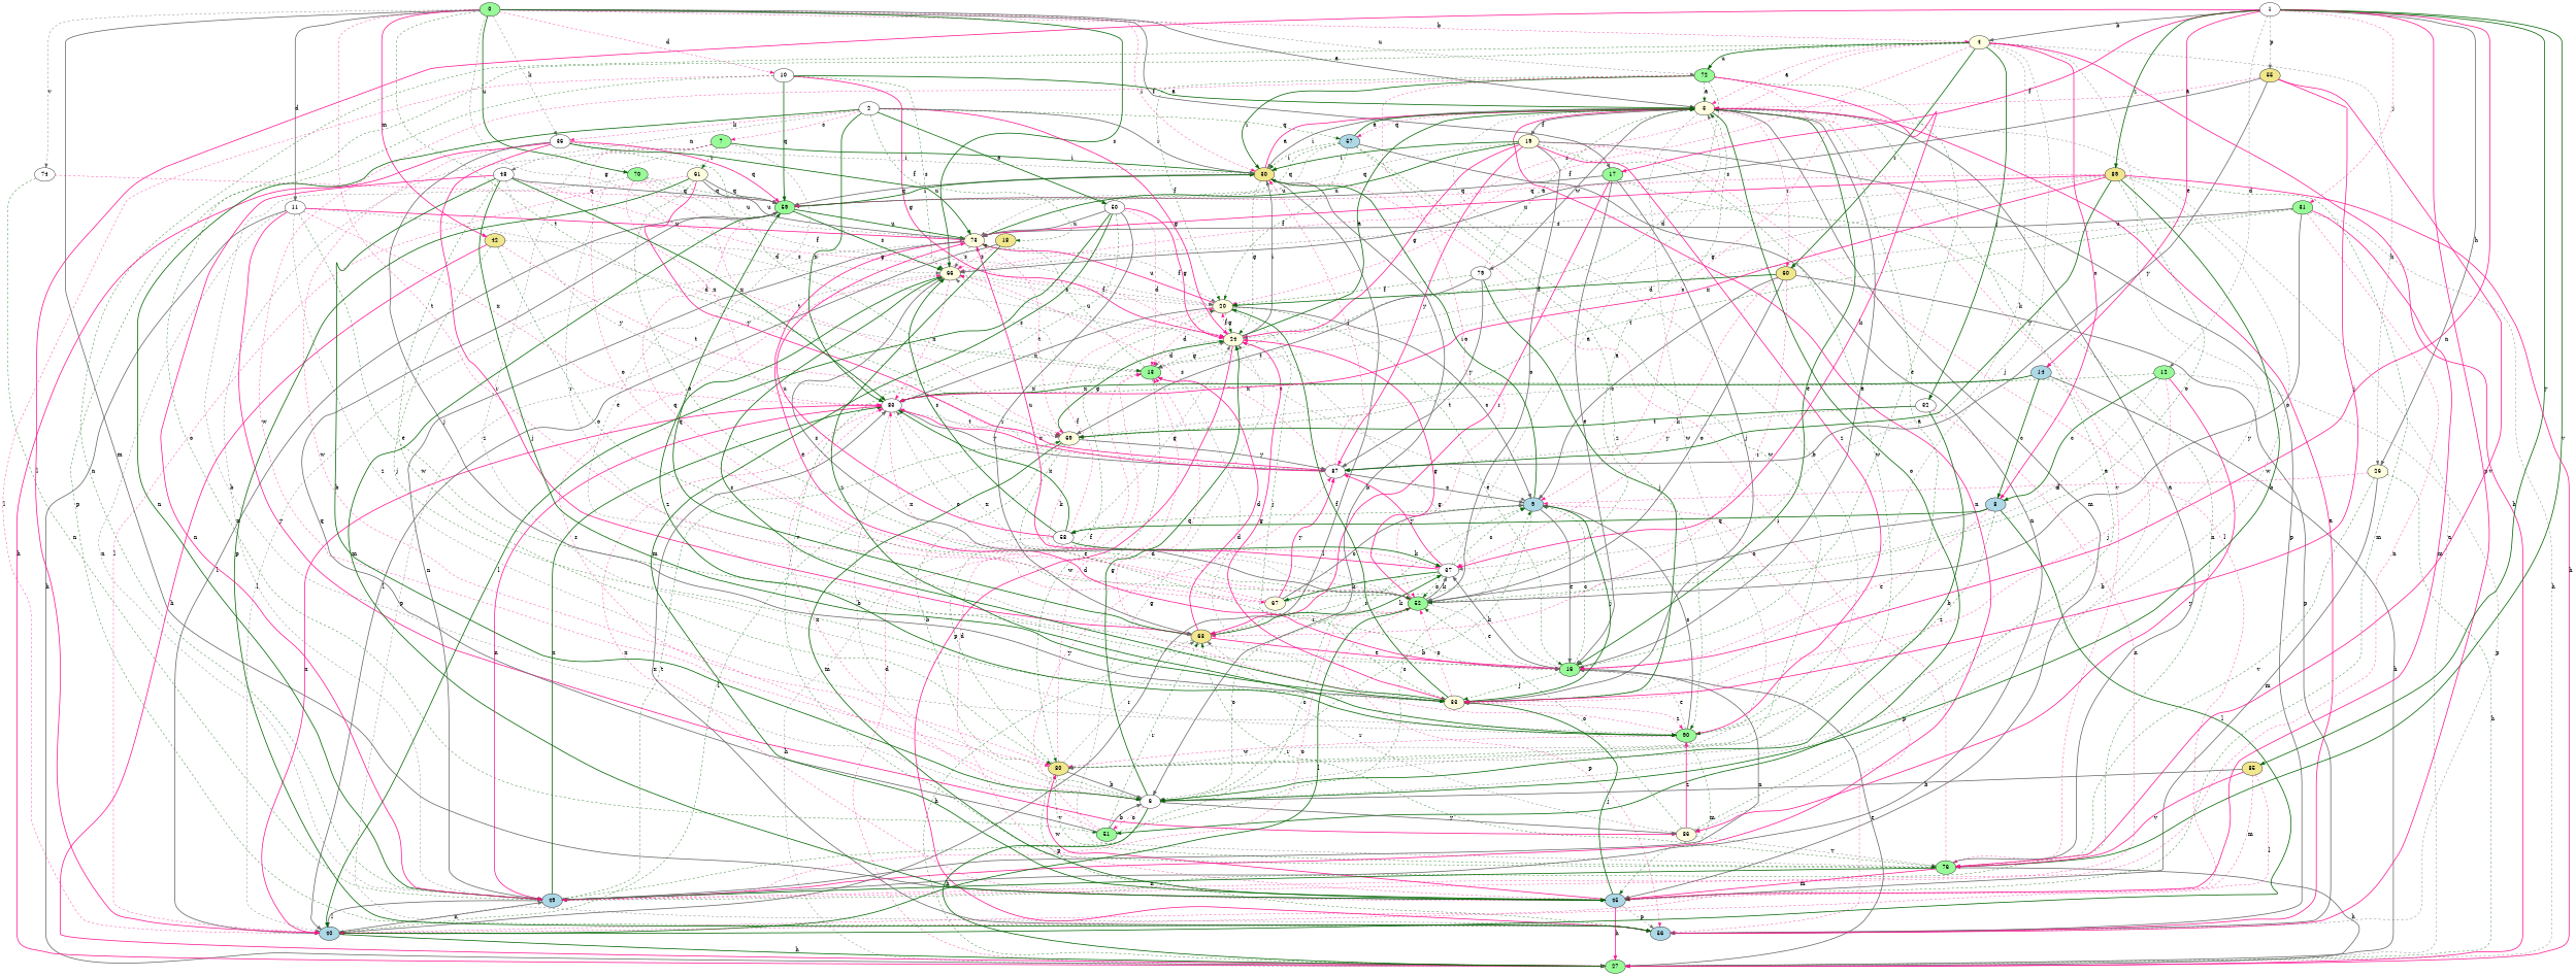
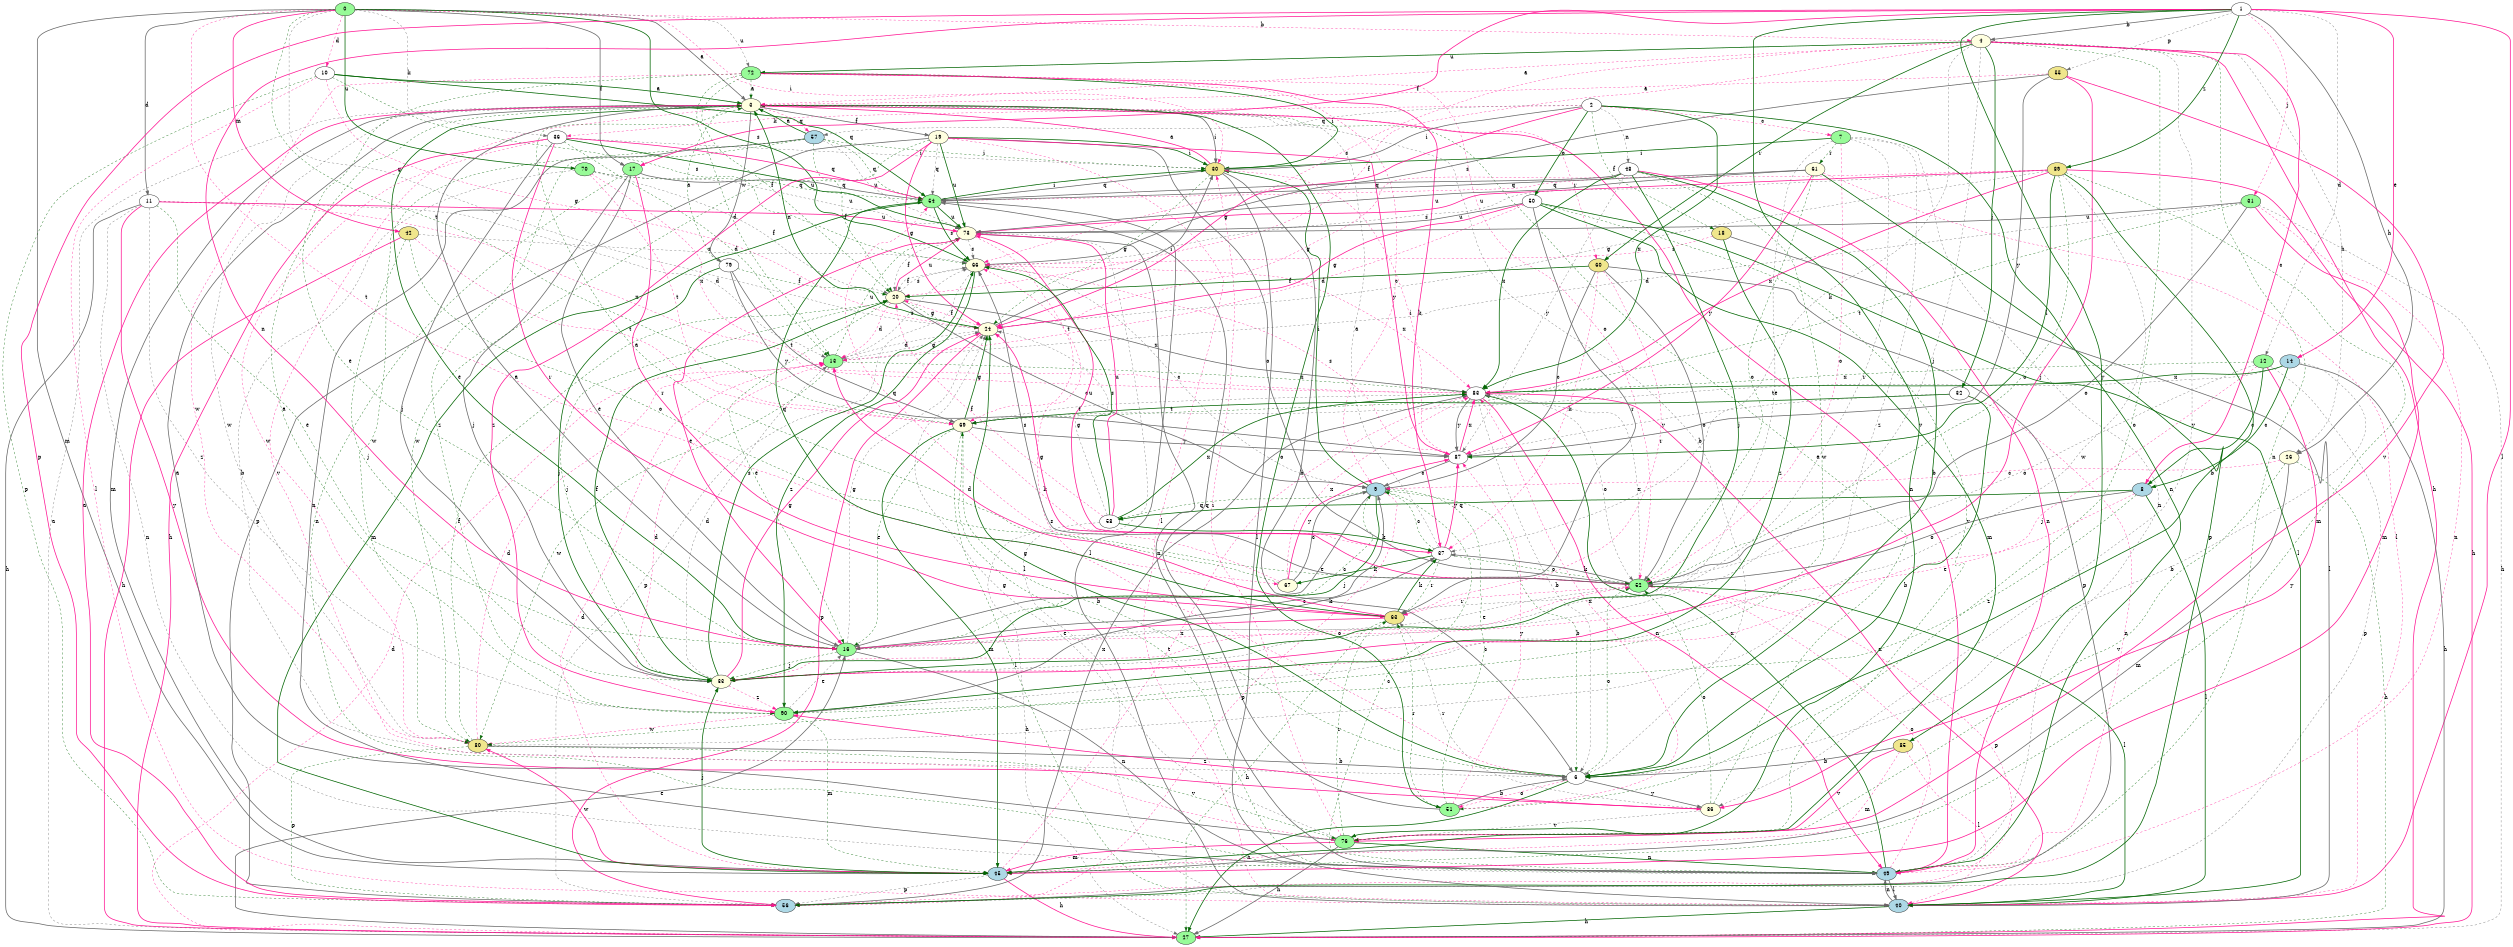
  strict digraph {
    node [fillcolor=palegreen style=filled]
    edge [color=gray40 style=dashed]
    3 [fillcolor=lightyellow]
    0
    4 [fillcolor=lightyellow]
    10 [fillcolor=white]
    11 [fillcolor=white]
    17
    24 [fillcolor=lightyellow]
    30 [fillcolor=khaki]
    36 [fillcolor=white]
    42 [fillcolor=khaki]
    45 [fillcolor=lightblue]
    66 [fillcolor=lightyellow]
    67 [fillcolor=lightyellow]
    69 [fillcolor=lightyellow]
    70
    72
-   74 [fillcolor=white]
    16
    76
    49 [fillcolor=lightblue]
    57 [fillcolor=lightblue]
    6 [fillcolor=white]
    19 [fillcolor=lightyellow]
    51
    60 [fillcolor=khaki]
    79 [fillcolor=white]
    80 [fillcolor=khaki]
    26 [fillcolor=lightyellow]
    8 [fillcolor=lightblue]
    20 [fillcolor=lightyellow]
    27
    32 [fillcolor=white]
    33 [fillcolor=lightyellow]
    37 [fillcolor=white]
    86 [fillcolor=lightyellow]
    40 [fillcolor=lightblue]
    56 [fillcolor=lightblue]
-   59
+   59 [label=54]
    83 [fillcolor=white]
    90
    13
    73 [fillcolor=lightyellow]
    63 [fillcolor=khaki]
    52
    9 [fillcolor=lightblue]
    87 [fillcolor=white]
    1 [fillcolor=white]
    12
    14 [fillcolor=lightblue]
    31
    55 [fillcolor=khaki]
    85 [fillcolor=khaki]
    89 [fillcolor=khaki]
    7
    61 [fillcolor=lightyellow]
    2 [fillcolor=white]
    18 [fillcolor=khaki]
    48 [fillcolor=white]
    50 [fillcolor=white]
    58 [fillcolor=white]
    3 -> 30 [label=i style=bold]
    3 -> 45 [label=m style=bold]
    3 -> 16 [color=darkgreen label=e style=bold]
    3 -> 76 [color=deeppink label=v]
    3 -> 49 [color=deeppink label=n style=bold]
    3 -> 57 [color=deeppink label=q]
    3 -> 6 [label=b]
    3 -> 19 [label=f style=bold]
    3 -> 51 [color=darkgreen label=o style=bold]
    3 -> 60 [color=deeppink label=r]
    3 -> 79 [label=w style=bold]
    3 -> 80 [label=w]
    0 -> 3 [label=a style=bold]
    0 -> 4 [color=deeppink label=b]
    0 -> 10 [color=deeppink label=d]
    0 -> 11 [label=d style=bold]
    0 -> 17 [label=f style=bold]
    0 -> 24 [label=g]
    0 -> 30 [color=deeppink label=i]
    0 -> 36 [label=k]
    0 -> 42 [color=deeppink label=m style=bold]
    0 -> 45 [label=m style=bold]
    0 -> 66 [color=darkgreen label=s style=bold]
    0 -> 67 [color=deeppink label=t]
    0 -> 69 [color=darkgreen label=t]
    0 -> 70 [color=darkgreen label=u style=bold]
    0 -> 72 [label=u]
-   0 -> 74 [label=v]
    4 -> 3 [color=deeppink label=a]
    4 -> 66 [color=deeppink label=s]
    4 -> 72 [color=darkgreen label=u style=bold]
    4 -> 49 [color=darkgreen label=n]
    4 -> 51 [color=darkgreen label=o]
    4 -> 60 [color=darkgreen label=r style=bold]
    4 -> 26 [label=h]
    4 -> 8 [color=deeppink label=c style=bold]
    4 -> 20 [color=deeppink label=f]
    4 -> 27 [color=deeppink label=h style=bold]
    4 -> 32 [color=darkgreen label=j style=bold]
    4 -> 33 [label=j]
    4 -> 37 [label=k]
    4 -> 86 [label=y]
    10 -> 3 [color=darkgreen label=a style=bold]
-   10 -> 24 [color=deeppink label=g style=bold]
+   10 -> 24 [color=deeppink label=g]
    10 -> 66 [color=darkgreen label=s]
    10 -> 40 [color=deeppink label=l]
    10 -> 56 [color=darkgreen label=p]
    10 -> 59 [color=darkgreen label=q style=bold]
    11 -> 16 [color=darkgreen label=e]
    11 -> 49 [label=n]
    11 -> 27 [label=h style=bold]
    11 -> 86 [color=deeppink label=y style=bold]
    11 -> 83 [color=deeppink label=x]
    11 -> 90 [label=z]
    11 -> 13 [label=d]
    11 -> 73 [color=deeppink label=u style=bold]
    17 -> 16 [label=e style=bold]
    17 -> 49 [color=darkgreen label=n]
    17 -> 33 [label=j style=bold]
    17 -> 59 [label=q style=bold]
    17 -> 63 [color=deeppink label=r style=bold]
-   24 -> 3 [color=darkgreen label=a style=bold]
+   24 -> 3 [color=darkgreen label=n style=bold]
    24 -> 30 [label=i style=bold]
    24 -> 20 [color=deeppink label=f]
    24 -> 56 [color=deeppink label=p style=bold]
    24 -> 13 [label=d]
    30 -> 3 [color=deeppink label=a style=bold]
    30 -> 24 [color=darkgreen label=g]
    30 -> 6 [label=b style=bold]
    30 -> 40 [label=l style=bold]
    30 -> 59 [label=q style=bold]
    36 -> 30 [label=i]
    36 -> 80 [color=deeppink label=w]
    36 -> 27 [color=deeppink label=h style=bold]
    36 -> 33 [label=j style=bold]
    36 -> 59 [color=deeppink label=q style=bold]
    36 -> 13 [color=darkgreen label=d]
    36 -> 73 [color=darkgreen label=u style=bold]
    36 -> 63 [color=deeppink label=r style=bold]
    42 -> 66 [label=s]
    42 -> 69 [color=deeppink label=t]
    42 -> 27 [color=deeppink label=h style=bold]
    42 -> 33 [color=darkgreen label=j]
    42 -> 52 [color=darkgreen label=o]
    45 -> 80 [color=deeppink label=w style=bold]
    45 -> 27 [color=deeppink label=h style=bold]
    45 -> 33 [color=darkgreen label=j style=bold]
    45 -> 56 [label=p]
    45 -> 83 [color=deeppink label=x]
    45 -> 13 [color=deeppink label=d]
    66 -> 20 [label=f]
    66 -> 56 [label=p]
    66 -> 83 [color=deeppink label=x]
    66 -> 90 [color=darkgreen label=z style=bold]
    66 -> 9 [label=c]
    67 -> 3 [color=darkgreen label=a]
    67 -> 59 [color=deeppink label=q]
    67 -> 83 [color=deeppink label=x]
    67 -> 9 [label=c style=bold]
    67 -> 87 [color=deeppink label=y style=bold]
    69 -> 24 [color=darkgreen label=g style=bold]
    69 -> 45 [color=darkgreen label=m style=bold]
    69 -> 16 [color=darkgreen label=e]
    69 -> 6 [color=darkgreen label=b]
    69 -> 37 [color=deeppink label=k]
    69 -> 40 [color=darkgreen label=l]
    69 -> 87 [label=y style=bold]
    70 -> 69 [color=deeppink label=t]
    70 -> 6 [label=b]
    70 -> 20 [label=f]
    70 -> 59 [color=darkgreen label=q]
    70 -> 83 [color=deeppink label=x]
    70 -> 73 [label=u]
    72 -> 3 [color=darkgreen label=a]
    72 -> 30 [color=darkgreen label=i style=bold]
    72 -> 16 [color=darkgreen label=e]
    72 -> 80 [color=deeppink label=w]
    72 -> 20 [color=darkgreen label=f]
    72 -> 37 [color=deeppink label=k style=bold]
    72 -> 13 [color=darkgreen label=d]
    72 -> 52 [color=deeppink label=o]
    72 -> 9 [color=deeppink label=c]
-   74 -> 49 [color=darkgreen label=n]
-   74 -> 59 [color=deeppink label=q]
    16 -> 3 [label=a style=bold]
    16 -> 24 [label=g]
    16 -> 49 [label=n style=bold]
    16 -> 33 [color=darkgreen label=j]
    16 -> 37 [label=k style=bold]
    16 -> 9 [color=darkgreen label=c]
    76 -> 3 [label=a style=bold]
    76 -> 24 [label=g]
    76 -> 30 [color=deeppink label=i]
    76 -> 45 [color=deeppink label=m style=bold]
    76 -> 49 [color=darkgreen label=n style=bold]
    76 -> 27 [label=h style=bold]
    76 -> 63 [color=darkgreen label=r]
    49 -> 69 [color=darkgreen label=t]
    49 -> 40 [label=l style=bold]
    49 -> 83 [color=darkgreen label=x style=bold]
    49 -> 52 [color=deeppink label=o]
    49 -> 9 [color=darkgreen label=c]
    57 -> 3 [color=darkgreen label=a style=bold]
    57 -> 30 [color=darkgreen label=i]
    57 -> 49 [label=n style=bold]
    57 -> 80 [color=darkgreen label=w]
    57 -> 20 [color=darkgreen label=f]
    57 -> 59 [color=darkgreen label=q]
    57 -> 90 [color=darkgreen label=z]
    57 -> 73 [label=u]
    6 -> 24 [color=darkgreen label=g style=bold]
    6 -> 66 [color=deeppink label=s]
    6 -> 51 [color=deeppink label=o]
    6 -> 27 [color=darkgreen label=h style=bold]
    6 -> 86 [label=y style=bold]
    6 -> 52 [color=darkgreen label=o]
    19 -> 24 [color=deeppink label=g style=bold]
    19 -> 30 [color=darkgreen label=i style=bold]
    19 -> 80 [color=darkgreen label=w]
    19 -> 40 [color=deeppink label=l]
    19 -> 56 [label=p style=bold]
    19 -> 59 [label=q]
    19 -> 90 [color=deeppink label=z style=bold]
    19 -> 73 [color=darkgreen label=u style=bold]
    19 -> 52 [label=o style=bold]
    19 -> 87 [color=deeppink label=y style=bold]
    51 -> 6 [label=b style=bold]
    51 -> 59 [label=q style=bold]
    51 -> 83 [color=deeppink label=x]
    51 -> 63 [color=darkgreen label=r]
    51 -> 9 [color=darkgreen label=c]
    51 -> 87 [color=deeppink label=y]
    60 -> 20 [color=darkgreen label=f style=bold]
    60 -> 37 [color=deeppink label=k]
    60 -> 56 [label=p style=bold]
    60 -> 63 [color=deeppink label=r]
    60 -> 52 [label=o style=bold]
    60 -> 9 [label=c style=bold]
    79 -> 3 [color=darkgreen label=a]
    79 -> 69 [label=t style=bold]
    79 -> 20 [color=darkgreen label=f]
    79 -> 33 [color=darkgreen label=j style=bold]
    79 -> 87 [label=y style=bold]
    80 -> 76 [color=darkgreen label=v]
    80 -> 6 [label=b style=bold]
    80 -> 20 [color=darkgreen label=f]
    80 -> 56 [color=darkgreen label=p]
    80 -> 13 [color=deeppink label=d]
-   80 -> 63 [label=r]
    26 -> 45 [label=m style=bold]
    26 -> 76 [color=darkgreen label=v]
    26 -> 27 [color=darkgreen label=h]
-   26 -> 9 [color=deeppink label=f]
+   26 -> 9 [color=deeppink label=c]
    8 -> 16 [color=deeppink label=e]
    8 -> 40 [color=darkgreen label=l style=bold]
    8 -> 90 [color=darkgreen label=z]
    8 -> 52 [label=o style=bold]
    8 -> 58 [color=darkgreen label=q style=bold]
    20 -> 24 [color=darkgreen label=g]
    20 -> 66 [label=s]
    20 -> 16 [color=darkgreen label=e]
    20 -> 33 [color=darkgreen label=j]
    20 -> 83 [label=x style=bold]
    20 -> 13 [color=deeppink label=d]
    20 -> 73 [color=deeppink label=u style=bold]
    20 -> 9 [label=c style=bold]
    27 -> 3 [label=a]
    27 -> 16 [label=e style=bold]
    27 -> 13 [color=deeppink label=d]
    32 -> 69 [color=darkgreen label=t style=bold]
    32 -> 49 [color=deeppink label=n]
    32 -> 6 [color=darkgreen label=b style=bold]
    32 -> 87 [label=y]
    33 -> 24 [color=deeppink label=g style=bold]
    33 -> 66 [color=darkgreen label=s style=bold]
    33 -> 20 [color=darkgreen label=f style=bold]
    33 -> 90 [color=deeppink label=z]
    33 -> 13 [label=d]
    33 -> 52 [color=deeppink label=o]
    37 -> 3 [label=a]
    37 -> 67 [color=darkgreen label=k style=bold]
    37 -> 73 [color=deeppink label=u style=bold]
    37 -> 63 [color=darkgreen label=r]
    37 -> 52 [color=darkgreen label=o]
    37 -> 9 [color=darkgreen label=c]
    37 -> 87 [color=deeppink label=y style=bold]
    86 -> 3 [color=darkgreen label=a]
    86 -> 76 [label=v]
    86 -> 90 [color=deeppink label=z style=bold]
    86 -> 63 [label=r]
    86 -> 52 [color=darkgreen label=o]
    40 -> 49 [label=n style=bold]
    40 -> 27 [color=darkgreen label=h style=bold]
    40 -> 83 [color=deeppink label=x style=bold]
    56 -> 3 [color=deeppink label=a style=bold]
    56 -> 83 [label=x style=bold]
    59 -> 30 [color=darkgreen label=i style=bold]
    59 -> 45 [color=darkgreen label=m style=bold]
    59 -> 66 [color=darkgreen label=s style=bold]
    59 -> 40 [label=l style=bold]
    59 -> 73 [color=darkgreen label=u style=bold]
    83 -> 69 [label=t]
    83 -> 49 [color=deeppink label=n style=bold]
    83 -> 6 [label=b]
    83 -> 52 [label=o]
    83 -> 87 [label=y style=bold]
    90 -> 3 [color=darkgreen label=a]
    90 -> 45 [color=darkgreen label=m]
    90 -> 16 [label=e]
    90 -> 80 [color=deeppink label=w]
    90 -> 13 [color=deeppink label=d]
    90 -> 9 [label=c style=bold]
    13 -> 24 [label=g]
    13 -> 66 [label=s]
    13 -> 80 [color=darkgreen label=w]
    13 -> 83 [color=darkgreen label=x]
    13 -> 73 [color=darkgreen label=u]
    73 -> 66 [label=s]
    73 -> 69 [color=deeppink label=t]
    73 -> 16 [color=deeppink label=e style=bold]
    73 -> 49 [label=n style=bold]
    73 -> 20 [label=f]
    73 -> 40 [label=l]
    63 -> 16 [color=deeppink label=e style=bold]
    63 -> 27 [color=darkgreen label=h]
    63 -> 37 [color=darkgreen label=k style=bold]
    63 -> 59 [color=darkgreen label=q style=bold]
    63 -> 13 [color=deeppink label=d style=bold]
    52 -> 24 [color=deeppink label=g style=bold]
    52 -> 66 [label=s style=bold]
    52 -> 16 [label=e]
    52 -> 37 [label=k style=bold]
    52 -> 40 [color=darkgreen label=l style=bold]
    52 -> 56 [color=deeppink label=p]
    52 -> 83 [label=x]
    52 -> 63 [color=deeppink label=r]
    9 -> 30 [color=darkgreen label=i style=bold]
    9 -> 16 [label=e style=bold]
    9 -> 6 [color=darkgreen label=b]
    9 -> 33 [color=darkgreen label=j style=bold]
    9 -> 56 [color=deeppink label=p]
    9 -> 58 [color=darkgreen label=q]
    87 -> 30 [color=deeppink label=i]
    87 -> 66 [color=deeppink label=s]
    87 -> 83 [color=deeppink label=x style=bold]
    87 -> 9 [label=c style=bold]
    1 -> 4 [label=b style=bold]
    1 -> 17 [color=deeppink label=f style=bold]
    1 -> 16 [color=deeppink label=n style=bold]
    1 -> 76 [color=darkgreen label=v style=bold]
    1 -> 26 [label=h style=bold]
    1 -> 40 [color=deeppink label=l style=bold]
    1 -> 56 [color=deeppink label=p style=bold]
    1 -> 12 [label=d]
    1 -> 14 [color=deeppink label=e style=bold]
    1 -> 31 [color=deeppink label=j]
    1 -> 55 [label=p]
    1 -> 85 [color=darkgreen label=y style=bold]
    1 -> 89 [color=darkgreen label=z style=bold]
    12 -> 8 [color=darkgreen label=c style=bold]
    12 -> 33 [color=deeppink label=j]
    12 -> 86 [color=deeppink label=y style=bold]
    12 -> 56 [label=p]
    12 -> 83 [color=darkgreen label=x]
    12 -> 52 [label=o]
    14 -> 69 [label=t]
    14 -> 6 [label=b]
    14 -> 8 [color=darkgreen label=c style=bold]
    14 -> 27 [label=h style=bold]
    14 -> 83 [color=darkgreen label=x style=bold]
    31 -> 45 [color=deeppink label=m style=bold]
    31 -> 69 [color=darkgreen label=t]
    31 -> 49 [color=deeppink label=n]
    31 -> 27 [label=h]
    31 -> 13 [label=d]
    31 -> 73 [label=u style=bold]
    31 -> 52 [label=o style=bold]
    55 -> 3 [color=deeppink label=a]
    55 -> 66 [label=s style=bold]
    55 -> 76 [color=deeppink label=v style=bold]
    55 -> 33 [color=deeppink label=j style=bold]
    55 -> 87 [label=y style=bold]
    85 -> 45 [color=deeppink label=m]
    85 -> 76 [color=deeppink label=v style=bold]
    85 -> 6 [label=b style=bold]
    85 -> 40 [color=deeppink label=l]
    89 -> 24 [label=g]
    89 -> 45 [color=darkgreen label=m]
    89 -> 66 [label=s]
    89 -> 6 [color=darkgreen label=b style=bold]
    89 -> 80 [label=w]
    89 -> 27 [color=deeppink label=h style=bold]
    89 -> 59 [color=deeppink label=q]
    89 -> 83 [color=deeppink label=x style=bold]
    89 -> 73 [color=deeppink label=u style=bold]
    89 -> 52 [color=darkgreen label=o]
-   89 -> 87 [color=darkgreen label=y style=bold]
+   89 -> 87 [color=darkgreen label=l style=bold]
    7 -> 30 [color=darkgreen label=i style=bold]
    7 -> 16 [label=e]
    7 -> 49 [label=n]
    7 -> 90 [label=z]
    7 -> 63 [label=r]
    7 -> 52 [color=deeppink label=o]
    7 -> 61 [color=darkgreen label=r]
    61 -> 40 [color=deeppink label=l]
    61 -> 56 [color=darkgreen label=p style=bold]
    61 -> 59 [label=q style=bold]
    61 -> 73 [label=u style=bold]
    61 -> 52 [color=darkgreen label=o]
    61 -> 87 [color=deeppink label=y style=bold]
    2 -> 24 [color=deeppink label=g style=bold]
    2 -> 30 [label=i style=bold]
    2 -> 36 [color=deeppink label=k]
    2 -> 49 [color=darkgreen label=n style=bold]
-   2 -> 57 [color=darkgreen label=q]
+   2 -> 57 [label=q]
    2 -> 83 [color=darkgreen label=x style=bold]
    2 -> 7 [color=deeppink label=c]
    2 -> 18 [color=darkgreen label=f]
    2 -> 48 [label=n]
    2 -> 50 [color=darkgreen label=o style=bold]
    18 -> 66 [color=deeppink label=s]
    18 -> 40 [label=l style=bold]
    18 -> 90 [color=darkgreen label=z style=bold]
    48 -> 24 [color=deeppink label=g]
    48 -> 49 [color=deeppink label=n style=bold]
    48 -> 6 [color=darkgreen label=b style=bold]
    48 -> 80 [color=darkgreen label=w]
    48 -> 33 [color=darkgreen label=j style=bold]
    48 -> 59 [label=q style=bold]
    48 -> 83 [color=darkgreen label=x style=bold]
    48 -> 87 [label=y]
    50 -> 24 [color=deeppink label=g style=bold]
    50 -> 45 [color=darkgreen label=m style=bold]
    50 -> 76 [color=darkgreen label=v]
    50 -> 40 [color=darkgreen label=l style=bold]
    50 -> 13 [color=deeppink label=d]
    50 -> 73 [label=u style=bold]
    50 -> 63 [label=r style=bold]
    58 -> 24 [label=g]
    58 -> 66 [color=darkgreen label=s style=bold]
    58 -> 20 [color=deeppink label=f]
    58 -> 27 [label=h]
    58 -> 37 [color=darkgreen label=k style=bold]
    58 -> 83 [color=darkgreen label=x style=bold]
    58 -> 73 [color=deeppink label=u style=bold]
  }
